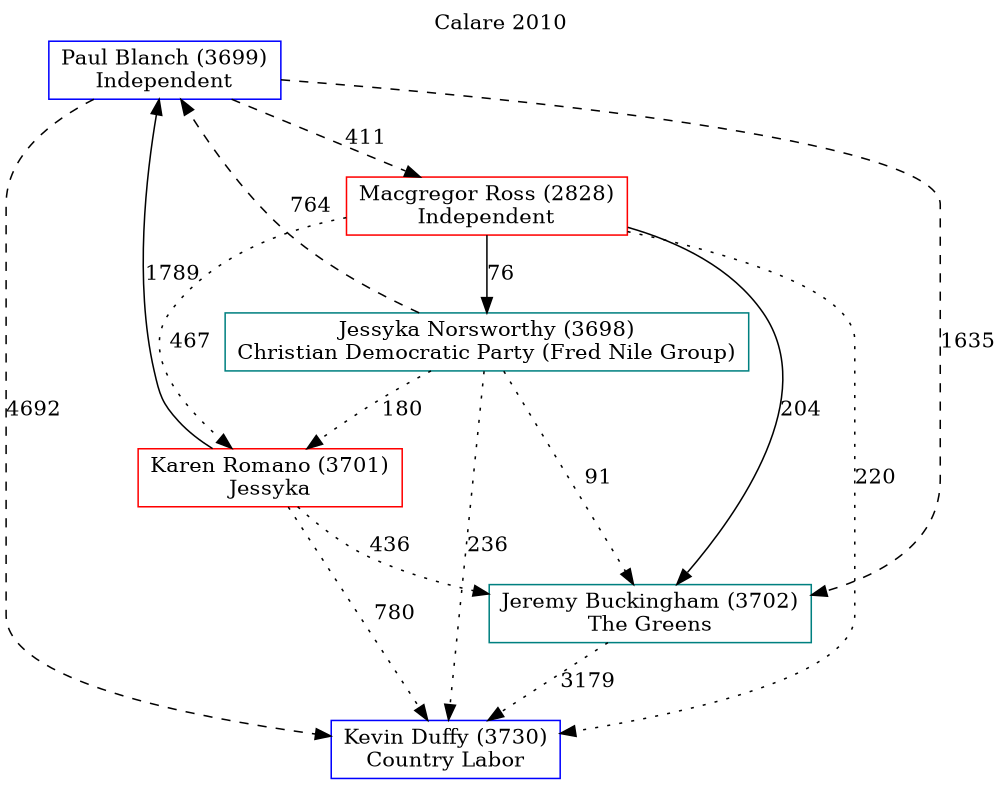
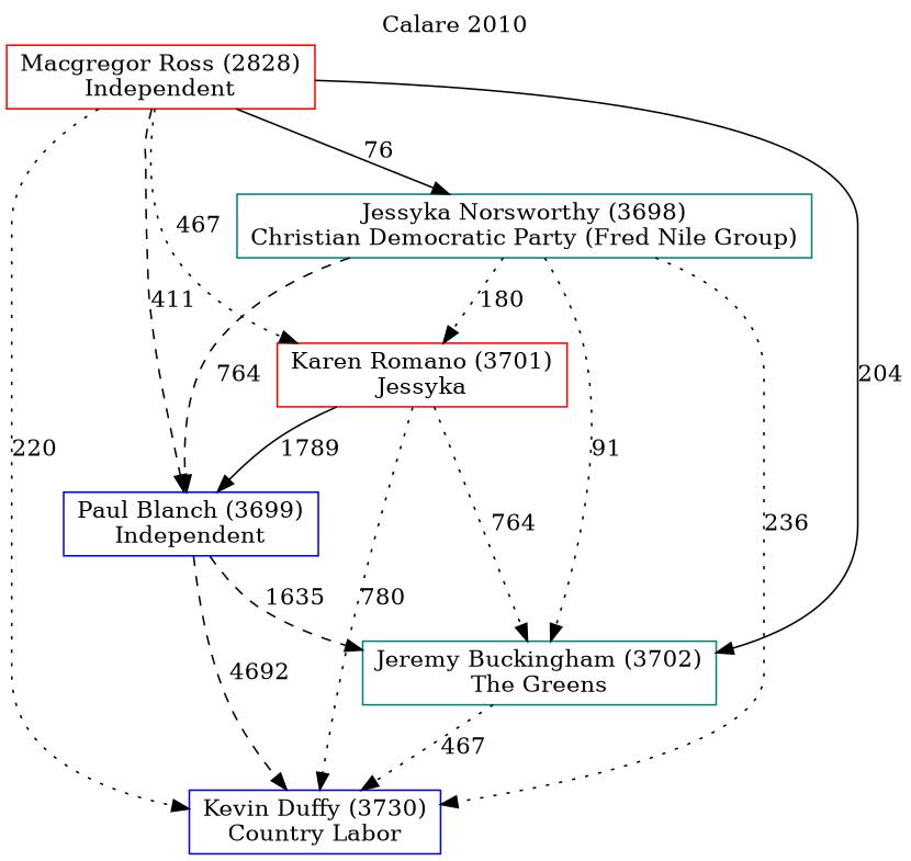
  digraph {
    label="Calare 2010"
    labelloc=t
    mclimit=10
    node [color=blue shape=box]
    edge [style=dotted]
    n1 [label="Kevin Duffy (3730)\nCountry Labor"]
    n2 [label="Paul Blanch (3699)\nIndependent"]
    n3 [color=teal label="Jeremy Buckingham (3702)\nThe Greens"]
    n4 [color=red label="Karen Romano (3701)\nJessyka"]
    n5 [color=teal label="Jessyka Norsworthy (3698)\nChristian Democratic Party (Fred Nile Group)"]
    n6 [color=red label="Macgregor Ross (2828)\nIndependent"]
    n2 -> n1 [label=4692 style=dashed]
    n2 -> n3 [label=1635 style=dashed]
-   n3 -> n1 [label=3179]
+   n3 -> n1 [label=467]
    n4 -> n1 [label=780]
    n4 -> n2 [label=1789 style=solid]
-   n4 -> n3 [label=436]
+   n4 -> n3 [label=764]
    n5 -> n1 [label=236]
    n5 -> n2 [label=764 style=dashed]
    n5 -> n3 [label=91]
    n5 -> n4 [label=180]
    n6 -> n1 [label=220]
-   n2 -> n6 [label=411 style=dashed]
+   n6 -> n2 [label=411 style=dashed]
    n6 -> n3 [label=204 style=solid]
    n6 -> n4 [label=467]
    n6 -> n5 [label=76 style=solid]
  }
